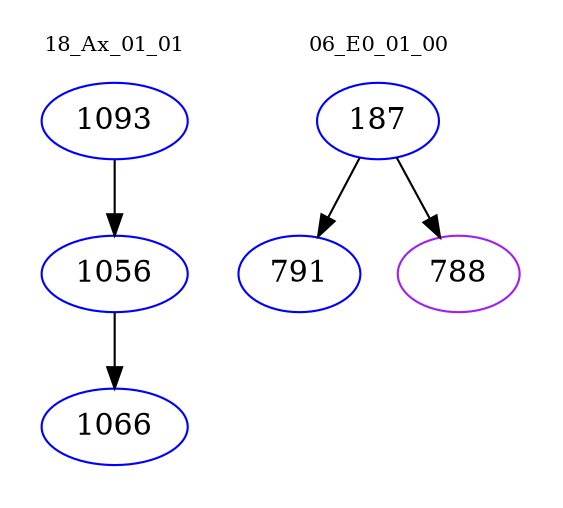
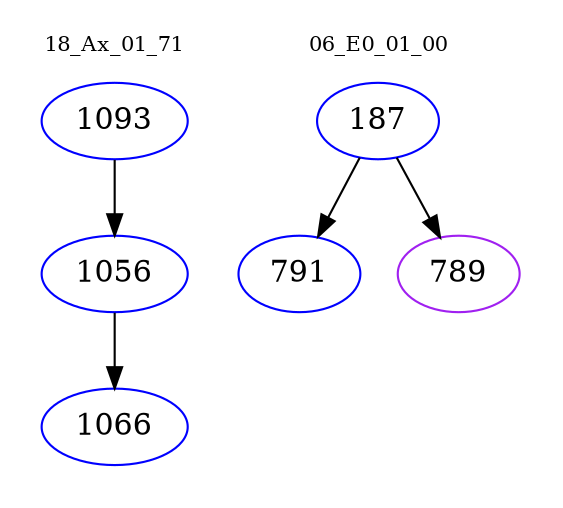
  digraph {
    node [color=blue]
    edge [color=black]
    n1 [label=1056]
    n2 [label=1066]
    n3 [label=1093]
    n4 [label=187]
    n5 [label=791]
-   n6 [color=purple label=788]
+   n6 [color=purple label=789]
    subgraph cluster_1 {
      color=white
      fontsize=10
-     label="18_Ax_01_01"
+     label="18_Ax_01_71"
      n1
      n2
      n3
    }
    subgraph cluster_2 {
      color=white
      fontsize=10
      label="06_E0_01_00"
      n4
      n5
      n6
    }
    n1 -> n2
    n3 -> n1
    n4 -> n5
    n4 -> n6
  }
